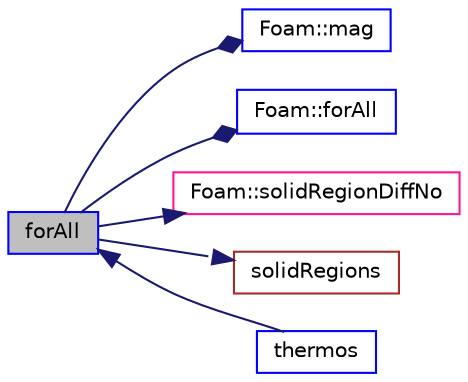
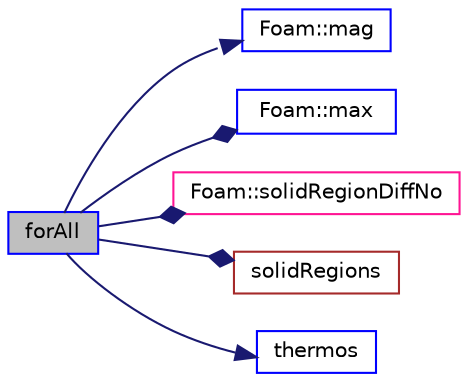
  digraph {
    fontname="DejaVu Sans"
    rankdir=LR
    node [color=blue fontname="DejaVu Sans" fontsize=10 shape=record]
    edge [arrowhead=diamond color=midnightblue fontname="DejaVu Sans" fontsize=10 labelfontname=Helvetica labelfontsize=10 style=solid]
    n1 [fillcolor=grey75 fontcolor=black height=0.2 label=forAll style=filled width=0.4]
    n2 [height=0.2 label="Foam::mag" width=0.4]
-   n3 [height=0.2 label="Foam::forAll" width=0.4]
+   n3 [height=0.2 label="Foam::max" width=0.4]
    n4 [color=deeppink height=0.2 label="Foam::solidRegionDiffNo" width=0.4]
    n5 [color=brown height=0.2 label=solidRegions width=0.4]
    n6 [height=0.2 label=thermos width=0.4]
-   n1 -> n2
+   n1 -> n2 [arrowhead=normal]
    n1 -> n3
-   n1 -> n4 [arrowhead=normal]
-   n1 -> n5 [arrowhead=normal]
-   n6 -> n1 [arrowhead=normal]
+   n1 -> n4
+   n1 -> n5
+   n1 -> n6 [arrowhead=normal]
  }
